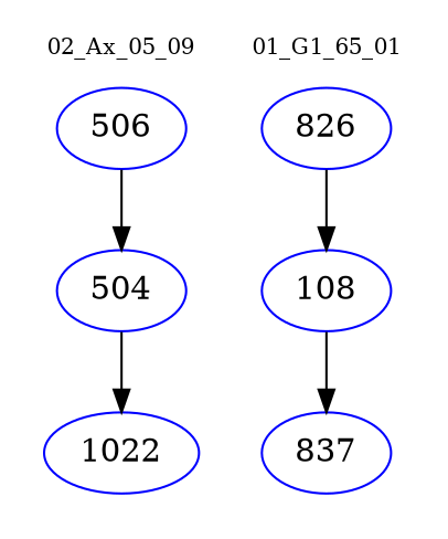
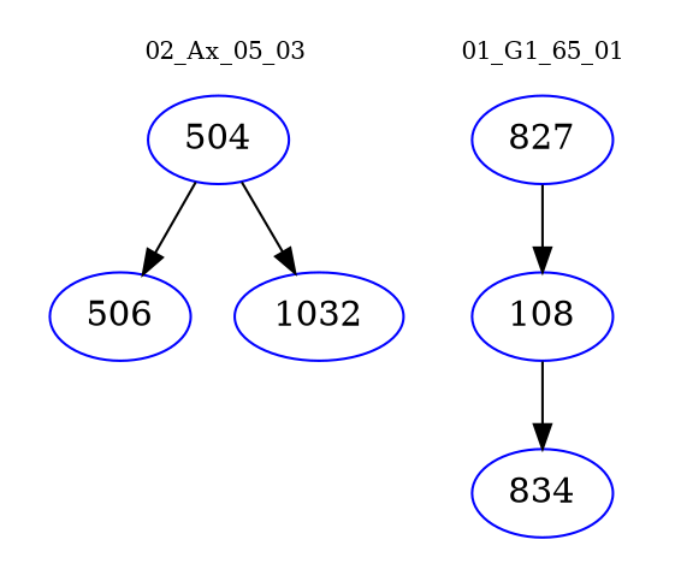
  digraph {
    node [color=blue]
    edge [color=black]
    n1 [label=506]
    n2 [label=504]
-   n3 [label=1022]
-   n4 [label=826]
+   n3 [label=1032]
+   n4 [label=827]
    n5 [label=108]
-   n6 [label=837]
+   n6 [label=834]
    subgraph cluster_1 {
      color=white
      fontsize=10
-     label="02_Ax_05_09"
+     label="02_Ax_05_03"
      n1
      n2
      n3
    }
    subgraph cluster_2 {
      color=white
      fontsize=10
      label="01_G1_65_01"
      n4
      n5
      n6
    }
-   n1 -> n2
+   n2 -> n1
    n2 -> n3
    n4 -> n5
    n5 -> n6
  }
